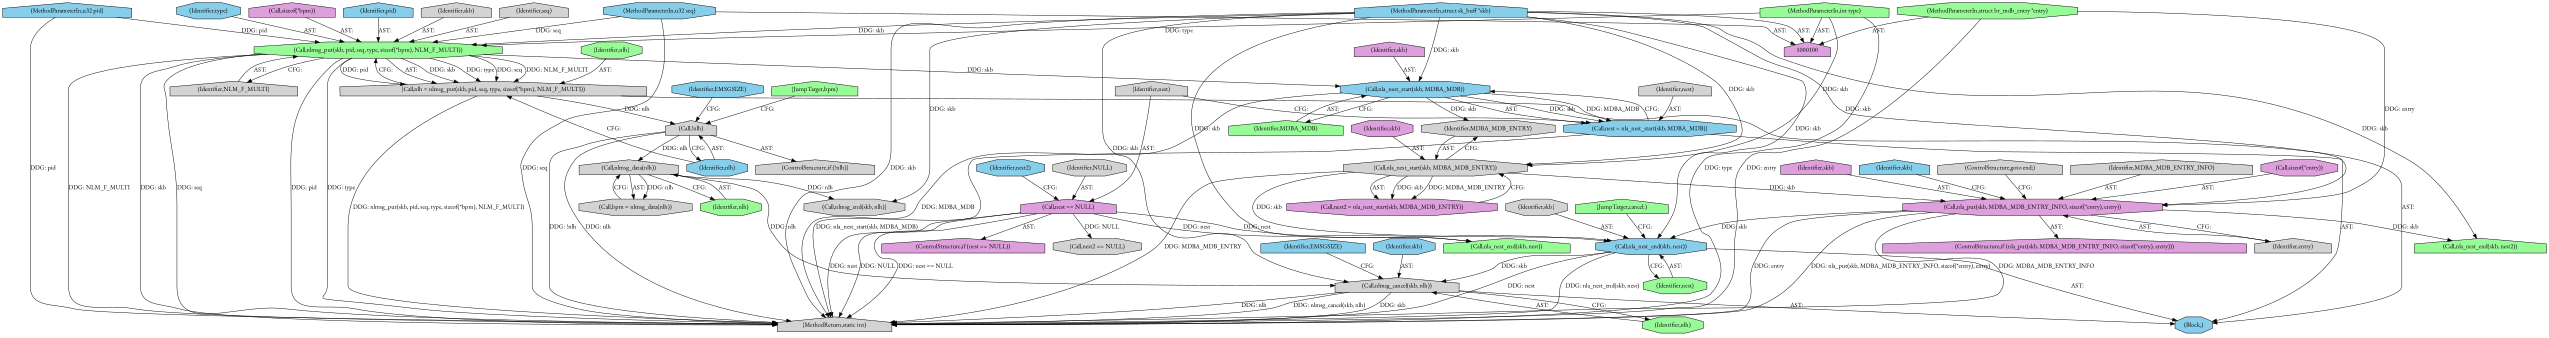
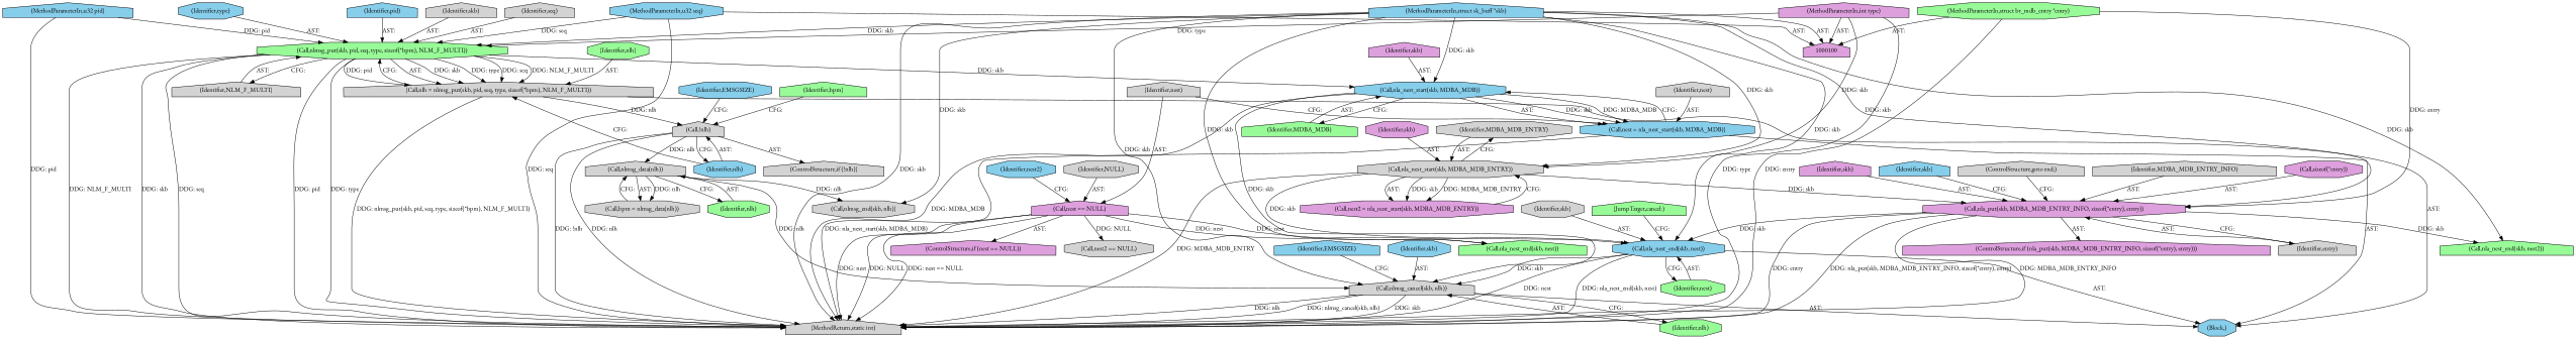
  digraph {
    fontname="EB Garamond"
    node [fillcolor=lightgrey fontname="EB Garamond" shape=house style=filled]
    edge [fontname="EB Garamond"]
    n1 [label="(Call,nlmsg_cancel(skb, nlh))"]
    n2 [label="(MethodReturn,static int)"]
    n3 [fillcolor=palegreen label="(Identifier,nlh)" shape=octagon]
    n4 [fillcolor=skyblue label="(Block,)" shape=octagon]
    n5 [fillcolor=skyblue label="(Call,nla_nest_start(skb, MDBA_MDB))" shape=octagon]
    n6 [fillcolor=skyblue label="(Call,nest = nla_nest_start(skb, MDBA_MDB))" shape=octagon]
    n7 [fillcolor=palegreen label="(Identifier,MDBA_MDB)"]
    n8 [label="(Call,nla_nest_start(skb, MDBA_MDB_ENTRY))" shape=octagon]
    n9 [fillcolor=skyblue label="(Call,nla_nest_end(skb, nest))" shape=octagon]
    n10 [fillcolor=plum label="(Call,nla_put(skb, MDBA_MDB_ENTRY_INFO, sizeof(*entry), entry))" shape=octagon]
    n11 [fillcolor=plum label="(Call,nest2 = nla_nest_start(skb, MDBA_MDB_ENTRY))" shape=octagon]
    n12 [label="(Identifier,MDBA_MDB_ENTRY)" shape=octagon]
    n13 [fillcolor=palegreen label="(Call,nlmsg_put(skb, pid, seq, type, sizeof(*bpm), NLM_F_MULTI))" shape=octagon]
    n14 [label="(Call,nlh = nlmsg_put(skb, pid, seq, type, sizeof(*bpm), NLM_F_MULTI))"]
    n15 [label="(Identifier,NLM_F_MULTI)"]
    n16 [label="(Call,!nlh)"]
    n17 [fillcolor=skyblue label="(MethodParameterIn,struct sk_buff *skb)"]
    n18 [label="(Call,nlmsg_end(skb, nlh))" shape=octagon]
    n19 [fillcolor=palegreen label="(Call,nla_nest_end(skb, nest2))"]
    n20 [fillcolor=palegreen label="(Call,nla_nest_end(skb, nest))"]
    1000100 [fillcolor=plum]
    n22 [fillcolor=palegreen label="(Identifier,nest)" shape=octagon]
    n23 [label="(Identifier,entry)"]
    n24 [fillcolor=plum label="(ControlStructure,if (nla_put(skb, MDBA_MDB_ENTRY_INFO, sizeof(*entry), entry)))"]
    n25 [fillcolor=skyblue label="(MethodParameterIn,u32 pid)"]
    n26 [fillcolor=skyblue label="(MethodParameterIn,u32 seq)" shape=octagon]
-   n27 [fillcolor=palegreen label="(MethodParameterIn,int type)"]
+   n27 [fillcolor=plum label="(MethodParameterIn,int type)"]
    n28 [fillcolor=palegreen label="(MethodParameterIn,struct br_mdb_entry *entry)" shape=octagon]
    n29 [fillcolor=plum label="(Call,nest == NULL)"]
    n30 [fillcolor=plum label="(ControlStructure,if (nest == NULL))"]
    n31 [label="(Call,nest2 == NULL)" shape=octagon]
    n32 [label="(Identifier,NULL)" shape=octagon]
    n33 [label="(Call,nlmsg_data(nlh))"]
    n34 [label="(Call,bpm = nlmsg_data(nlh))" shape=octagon]
    n35 [fillcolor=palegreen label="(Identifier,nlh)" shape=octagon]
    n36 [fillcolor=skyblue label="(Identifier,nlh)" shape=octagon]
    n37 [label="(ControlStructure,if (!nlh))"]
    n38 [label="(Identifier,skb)" shape=octagon]
    n39 [fillcolor=palegreen label="(JumpTarget,cancel:)"]
    n40 [label="(Identifier,nest)"]
    n41 [fillcolor=palegreen label="(Identifier,nlh)" shape=octagon]
    n42 [fillcolor=skyblue label="(Identifier,EMSGSIZE)"]
    n43 [label="(ControlStructure,goto end;)"]
    n44 [label="(Identifier,skb)"]
    n45 [label="(Identifier,MDBA_MDB_ENTRY_INFO)"]
    n46 [fillcolor=plum label="(Call,sizeof(*entry))" shape=octagon]
    n47 [label="(Identifier,seq)"]
    n48 [fillcolor=skyblue label="(Identifier,EMSGSIZE)" shape=octagon]
-   n49 [fillcolor=palegreen label="(JumpTarget,bpm)"]
+   n49 [fillcolor=palegreen label="(Identifier,bpm)"]
    n50 [fillcolor=plum label="(Identifier,skb)"]
    n51 [fillcolor=skyblue label="(Identifier,skb)" shape=octagon]
    n52 [fillcolor=skyblue label="(Identifier,type)" shape=octagon]
-   n53 [fillcolor=plum label="(Call,sizeof(*bpm))"]
    n54 [label="(Identifier,nest)"]
    n55 [fillcolor=skyblue label="(Identifier,pid)"]
    n56 [fillcolor=skyblue label="(Identifier,nest2)" shape=octagon]
    n57 [fillcolor=plum label="(Identifier,skb)"]
    n58 [fillcolor=skyblue label="(Identifier,skb)"]
    n59 [fillcolor=plum label="(Identifier,skb)" shape=octagon]
    n1 -> n2 [label="DDG: skb"]
    n1 -> n2 [label="DDG: nlh"]
    n1 -> n2 [label="DDG: nlmsg_cancel(skb, nlh)"]
    n1 -> n3 [label="CFG: "]
    n1 -> n4 [label="AST: "]
    n3 -> n1 [label="AST: "]
-   n5 -> n12 [label="DDG: skb"]
+   n5 -> n1 [label="DDG: skb"]
    n5 -> n2 [label="DDG: MDBA_MDB"]
    n5 -> n6 [label="AST: "]
    n5 -> n6 [label="DDG: skb"]
    n5 -> n6 [label="DDG: MDBA_MDB"]
    n5 -> n7 [label="CFG: "]
    n6 -> n2 [label="DDG: nla_nest_start(skb, MDBA_MDB)"]
    n6 -> n4 [label="AST: "]
    n6 -> n5 [label="CFG: "]
    n7 -> n5 [label="AST: "]
    n8 -> n2 [label="DDG: MDBA_MDB_ENTRY"]
    n8 -> n9 [label="DDG: skb"]
    n8 -> n10 [label="DDG: skb"]
    n8 -> n11 [label="AST: "]
    n8 -> n11 [label="DDG: skb"]
    n8 -> n11 [label="DDG: MDBA_MDB_ENTRY"]
    n8 -> n12 [label="CFG: "]
    n9 -> n1 [label="DDG: skb"]
    n9 -> n2 [label="DDG: nest"]
    n9 -> n2 [label="DDG: nla_nest_end(skb, nest)"]
    n9 -> n4 [label="AST: "]
    n9 -> n22 [label="CFG: "]
    n10 -> n2 [label="DDG: entry"]
    n10 -> n2 [label="DDG: nla_put(skb, MDBA_MDB_ENTRY_INFO, sizeof(*entry), entry)"]
    n10 -> n2 [label="DDG: MDBA_MDB_ENTRY_INFO"]
    n10 -> n9 [label="DDG: skb"]
    n10 -> n19 [label="DDG: skb"]
    n10 -> n23 [label="CFG: "]
    n10 -> n24 [label="AST: "]
    n11 -> n8 [label="CFG: "]
    n12 -> n8 [label="AST: "]
    n13 -> n2 [label="DDG: seq"]
    n13 -> n2 [label="DDG: type"]
    n13 -> n2 [label="DDG: pid"]
    n13 -> n2 [label="DDG: NLM_F_MULTI"]
    n13 -> n2 [label="DDG: skb"]
    n13 -> n5 [label="DDG: skb"]
    n13 -> n14 [label="AST: "]
    n13 -> n14 [label="DDG: skb"]
    n13 -> n14 [label="DDG: type"]
    n13 -> n14 [label="DDG: seq"]
    n13 -> n14 [label="DDG: NLM_F_MULTI"]
    n13 -> n14 [label="DDG: pid"]
    n13 -> n15 [label="CFG: "]
    n14 -> n2 [label="DDG: nlmsg_put(skb, pid, seq, type, sizeof(*bpm), NLM_F_MULTI)"]
    n14 -> n4 [label="AST: "]
    n14 -> n13 [label="CFG: "]
    n14 -> n16 [label="DDG: nlh"]
    n15 -> n13 [label="AST: "]
    n16 -> n2 [label="DDG: nlh"]
    n16 -> n2 [label="DDG: !nlh"]
    n16 -> n33 [label="DDG: nlh"]
    n16 -> n36 [label="CFG: "]
    n16 -> n37 [label="AST: "]
    n17 -> n1 [label="DDG: skb"]
    n17 -> n2 [label="DDG: skb"]
    n17 -> n5 [label="DDG: skb"]
    n17 -> n8 [label="DDG: skb"]
    n17 -> n9 [label="DDG: skb"]
    n17 -> n10 [label="DDG: skb"]
    n17 -> n13 [label="DDG: skb"]
    n17 -> n18 [label="DDG: skb"]
    n17 -> n19 [label="DDG: skb"]
    n17 -> n20 [label="DDG: skb"]
    n17 -> 1000100 [label="AST: "]
    n22 -> n9 [label="AST: "]
    n23 -> n10 [label="AST: "]
    n25 -> n2 [label="DDG: pid"]
    n25 -> n13 [label="DDG: pid"]
    n26 -> n2 [label="DDG: seq"]
    n26 -> n13 [label="DDG: seq"]
    n26 -> 1000100 [label="AST: "]
    n27 -> n2 [label="DDG: type"]
    n27 -> n8 [label="DDG: skb"]
    n27 -> n13 [label="DDG: type"]
    n27 -> 1000100 [label="AST: "]
    n28 -> n2 [label="DDG: entry"]
    n28 -> n10 [label="DDG: entry"]
    n28 -> 1000100 [label="AST: "]
    n29 -> n2 [label="DDG: nest"]
    n29 -> n2 [label="DDG: NULL"]
    n29 -> n2 [label="DDG: nest == NULL"]
    n29 -> n9 [label="DDG: nest"]
    n29 -> n20 [label="DDG: nest"]
    n29 -> n30 [label="AST: "]
    n29 -> n31 [label="DDG: NULL"]
    n32 -> n29 [label="AST: "]
    n33 -> n1 [label="DDG: nlh"]
    n33 -> n18 [label="DDG: nlh"]
    n33 -> n34 [label="AST: "]
    n33 -> n34 [label="DDG: nlh"]
    n33 -> n35 [label="CFG: "]
    n34 -> n33 [label="CFG: "]
    n35 -> n33 [label="AST: "]
    n36 -> n14 [label="CFG: "]
    n36 -> n16 [label="AST: "]
    n38 -> n9 [label="AST: "]
    n39 -> n9 [label="CFG: "]
    n40 -> n6 [label="AST: "]
    n41 -> n14 [label="AST: "]
    n42 -> n1 [label="CFG: "]
    n43 -> n10 [label="CFG: "]
    n44 -> n13 [label="AST: "]
    n45 -> n10 [label="AST: "]
    n46 -> n10 [label="AST: "]
    n47 -> n13 [label="AST: "]
    n48 -> n16 [label="CFG: "]
    n49 -> n16 [label="CFG: "]
    n50 -> n10 [label="AST: "]
    n51 -> n1 [label="AST: "]
    n52 -> n13 [label="AST: "]
-   n53 -> n13 [label="AST: "]
    n54 -> n6 [label="CFG: "]
    n54 -> n29 [label="AST: "]
    n55 -> n13 [label="AST: "]
    n56 -> n29 [label="CFG: "]
    n57 -> n5 [label="AST: "]
    n58 -> n10 [label="CFG: "]
    n59 -> n8 [label="AST: "]
  }
